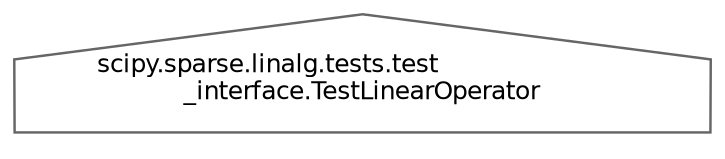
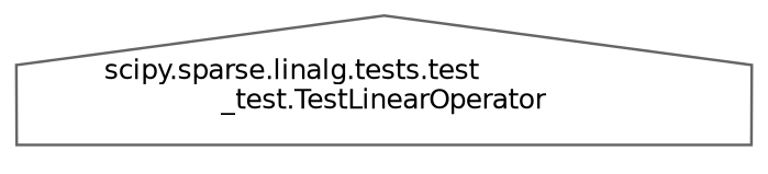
  digraph {
    rankdir=LR
-   n1 [color=grey40 fillcolor=white fontname=Helvetica fontsize=10 height=0.2 label="scipy.sparse.linalg.tests.test\l_interface.TestLinearOperator" shape=house style=filled width=0.4]
+   n1 [color=grey40 fillcolor=white fontname=Helvetica fontsize=10 height=0.2 label="scipy.sparse.linalg.tests.test\l_test.TestLinearOperator" shape=house style=filled width=0.4]
  }
